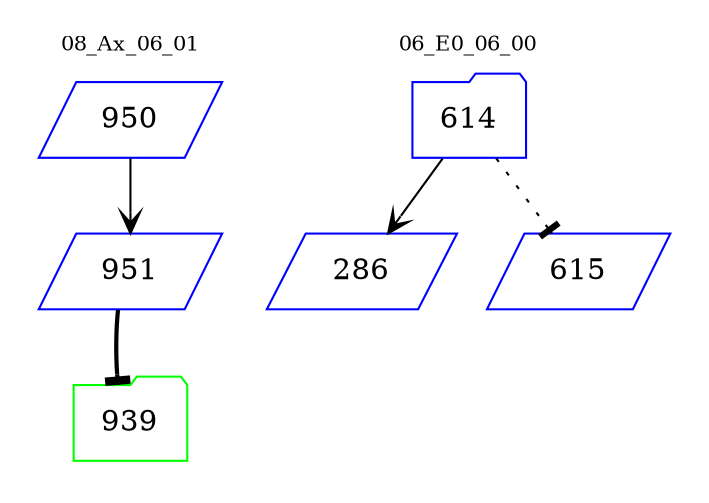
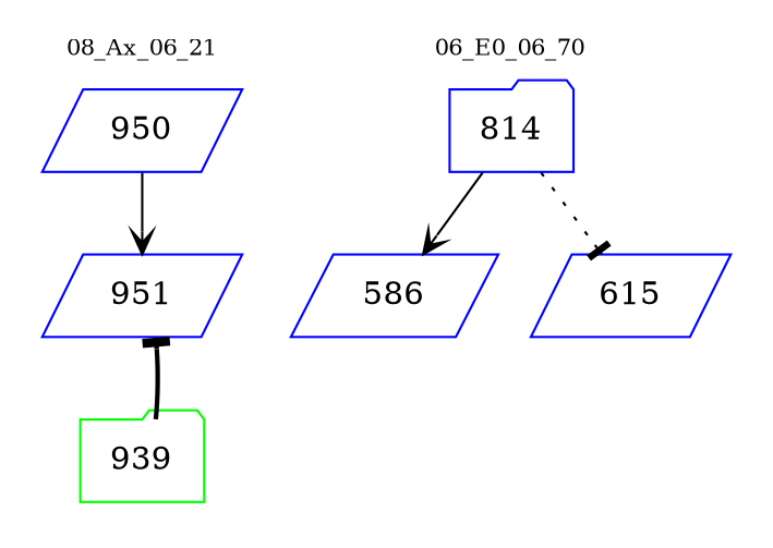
  digraph {
    node [color=blue shape=parallelogram]
    edge [arrowhead=tee color=black style=solid]
    n1 [label=951]
    n2 [color=green label=939 shape=folder]
    n3 [label=950]
-   n4 [label=614 shape=folder]
-   n5 [label=286]
+   n4 [label=814 shape=folder]
+   n5 [label=586]
    n6 [label=615]
    subgraph cluster_1 {
      color=white
      fontsize=10
-     label="08_Ax_06_01"
+     label="08_Ax_06_21"
      n1
      n2
      n3
    }
    subgraph cluster_2 {
      color=white
      fontsize=10
-     label="06_E0_06_00"
+     label="06_E0_06_70"
      n4
      n5
      n6
    }
-   n1 -> n2 [style=bold]
+   n2 -> n1 [style=bold]
    n3 -> n1 [arrowhead=vee]
    n4 -> n5 [arrowhead=vee]
    n4 -> n6 [style=dotted]
  }
